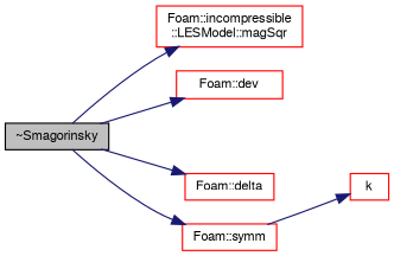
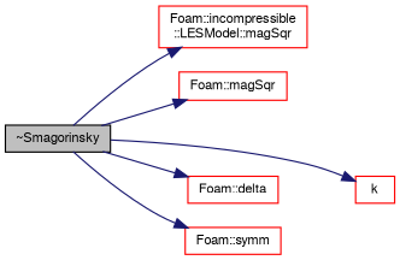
  digraph {
    rankdir=LR
    node [color=red fontname=FreeSans fontsize=10 shape=record]
    edge [color=midnightblue fontname=FreeSans fontsize=10 labelfontname=FreeSans labelfontsize=10 style=solid]
    n1 [color=black fillcolor=grey75 fontcolor=black height=0.2 label="~Smagorinsky" style=filled width=0.4]
    n2 [height=0.2 label="Foam::incompressible\l::LESModel::magSqr" width=0.4]
-   n3 [height=0.2 label="Foam::dev" width=0.4]
+   n3 [height=0.2 label="Foam::magSqr" width=0.4]
    n4 [height=0.2 label=k width=0.4]
    n5 [height=0.2 label="Foam::delta" width=0.4]
    n6 [height=0.2 label="Foam::symm" width=0.4]
    n1 -> n2
    n1 -> n3
-   n6 -> n4
+   n1 -> n4
    n1 -> n5
    n1 -> n6
  }
